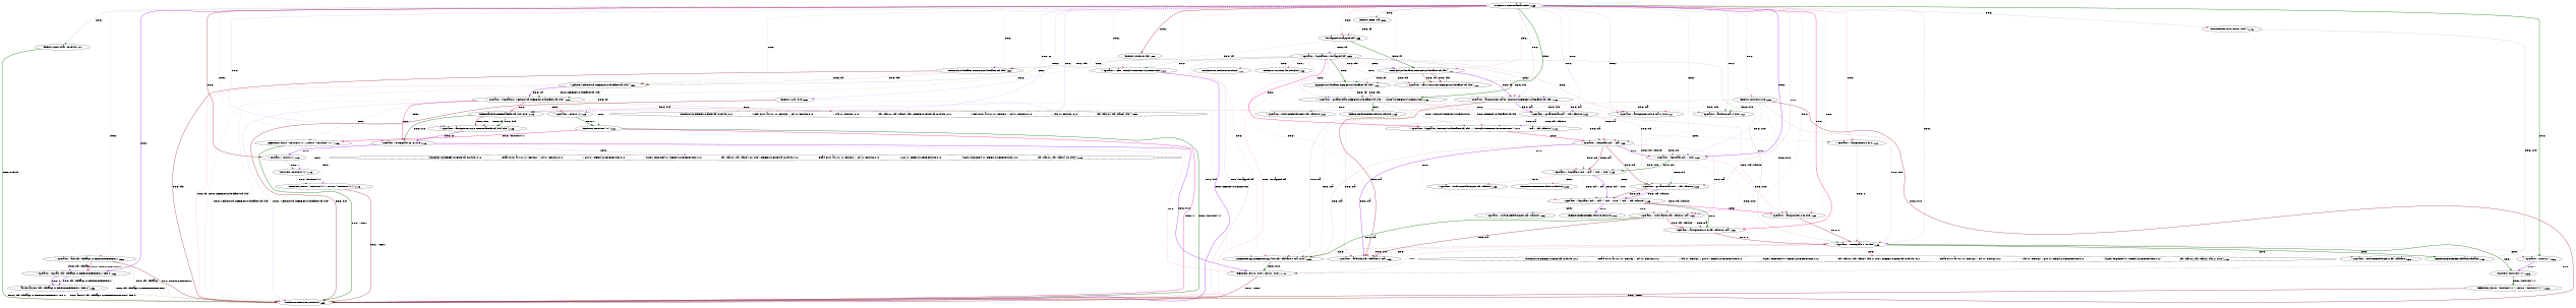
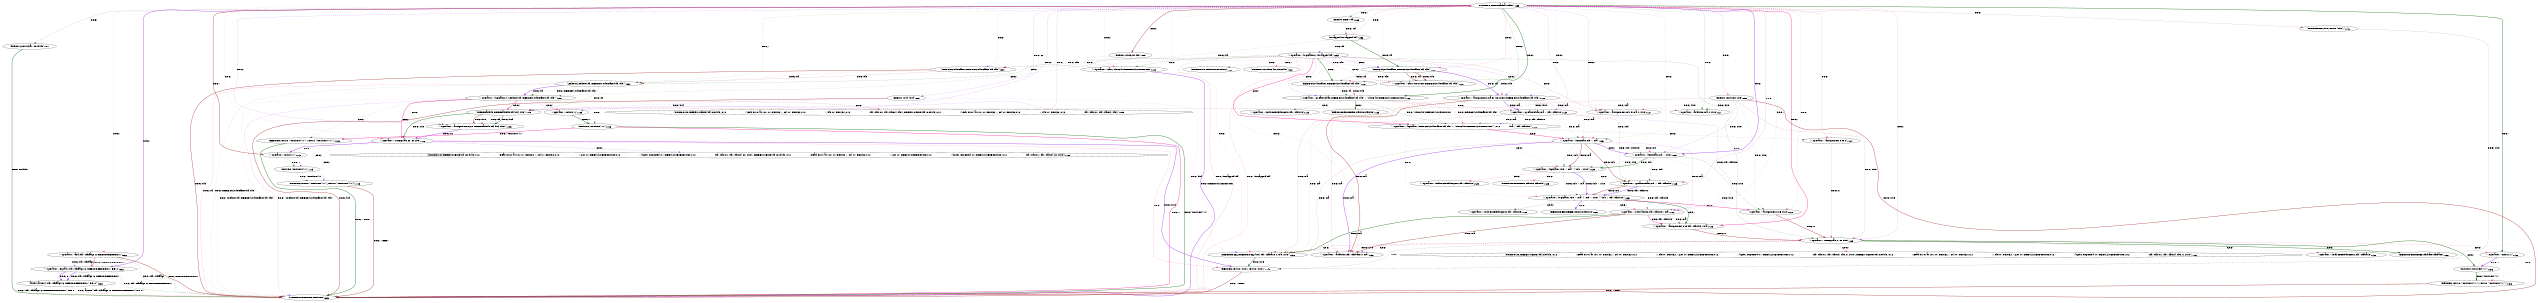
  digraph {
    edge [color=darkgreen style=dashed]
    n1 [label=<(METHOD,TIFFReadRawTile1)<SUB>1089</SUB>>]
    n2 [label=<(PARAM,TIFF *tif)<SUB>1089</SUB>>]
    n3 [label=<(PARAM,uint32_t tile)<SUB>1089</SUB>>]
    n4 [label=<(PARAM,void *buf)<SUB>1089</SUB>>]
    n5 [label=<(PARAM,tmsize_t size)<SUB>1090</SUB>>]
    n6 [label=<(PARAM,const char *module)<SUB>1090</SUB>>]
    n7 [label=<(IDENTIFIER,size,return (size);)<SUB>1140</SUB>>]
    n8 [label=<(&lt;operator&gt;.equals,(tif-&gt;tif_flags &amp; TIFF_NOREADRAW) == 0)<SUB>1092</SUB>>]
    n9 [label=<(&lt;operator&gt;.assignment,cc = TIFFReadFile(tif, buf, size))<SUB>1105</SUB>>]
    n10 [label=<(&lt;operator&gt;.and,tif-&gt;tif_flags &amp; TIFF_NOREADRAW)<SUB>1092</SUB>>]
    n11 [label=<(isMapped,isMapped(tif))<SUB>1093</SUB>>]
    n12 [label=<(&lt;operator&gt;.notEquals,cc != size)<SUB>1106</SUB>>]
    n13 [label=<(&lt;operator&gt;.assignment,ma = (tmsize_t)TIFFGetStrileOffset(tif, tile))<SUB>1120</SUB>>]
    n14 [label=<(&lt;operator&gt;.assignment,mb = ma + size)<SUB>1121</SUB>>]
    n15 [label=<(_TIFFmemcpy,_TIFFmemcpy(buf, tif-&gt;tif_base + ma, size))<SUB>1138</SUB>>]
    n16 [label=<(TIFFReadFile,TIFFReadFile(tif, buf, size))<SUB>1105</SUB>>]
    n17 [label=<(&lt;operator&gt;.notEquals,n != size)<SUB>1129</SUB>>]
    n18 [label=<(SeekOK,SeekOK(tif, TIFFGetStrileOffset(tif, tile)))<SUB>1097</SUB>>]
    n19 [label=<(&lt;operator&gt;.addition,ma + size)<SUB>1121</SUB>>]
    n20 [label=<(&lt;operator&gt;.assignment,n = 0)<SUB>1124</SUB>>]
    n21 [label=<(&lt;operator&gt;.addition,tif-&gt;tif_base + ma)<SUB>1138</SUB>>]
    n22 [label=<(TIFFGetStrileOffset,TIFFGetStrileOffset(tif, tile))<SUB>1097</SUB>>]
    n23 [label=<(TIFFGetStrileOffset,TIFFGetStrileOffset(tif, tile))<SUB>1120</SUB>>]
    n24 [label=<(&lt;operator&gt;.greaterThan,TIFFGetStrileOffset(tif, tile) &gt; (uint64_t)TIFF_TMSIZE_T_MAX)<SUB>1122</SUB>>]
    n25 [label=<(&lt;operator&gt;.greaterThan,ma &gt; tif-&gt;tif_size)<SUB>1123</SUB>>]
    n26 [label=<(&lt;operator&gt;.minus,-1)<SUB>1103</SUB>>]
    n27 [label=<(&lt;operator&gt;.minus,-1)<SUB>1113</SUB>>]
    n28 [label=<(TIFFGetStrileOffset,TIFFGetStrileOffset(tif, tile))<SUB>1122</SUB>>]
    n29 [label=<(&lt;operator&gt;.cast,(uint64_t)TIFF_TMSIZE_T_MAX)<SUB>1122</SUB>>]
    n30 [label=<(&lt;operator&gt;.assignment,n = tif-&gt;tif_size - ma)<SUB>1126</SUB>>]
    n31 [label=<(&lt;operator&gt;.minus,-1)<SUB>1136</SUB>>]
    n32 [label=<(&lt;operator&gt;.greaterThan,mb &gt; tif-&gt;tif_size)<SUB>1125</SUB>>]
    n33 [label=<(&lt;operator&gt;.assignment,n = size)<SUB>1128</SUB>>]
    n34 [label=<(&lt;operator&gt;.lessThan,mb &lt; ma)<SUB>1125</SUB>>]
    n35 [label=<(&lt;operator&gt;.lessThan,mb &lt; size)<SUB>1125</SUB>>]
    n36 [label=<(&lt;operator&gt;.subtraction,tif-&gt;tif_size - ma)<SUB>1126</SUB>>]
    n37 [label=<(METHOD_RETURN,tmsize_t)<SUB>1089</SUB>>]
    n38 [label=<(RETURN,return (size);,return (size);)<SUB>1140</SUB>>]
    n39 [label=<(assert,assert((tif-&gt;tif_flags &amp; TIFF_NOREADRAW) == 0))<SUB>1092</SUB>>]
    n40 [label=<(&lt;operator&gt;.logicalNot,!isMapped(tif))<SUB>1093</SUB>>]
    n41 [label=<(RETURN,return ((tmsize_t)(-1));,return ((tmsize_t)(-1));)<SUB>1113</SUB>>]
    n42 [label=<(tmsize_t,(tmsize_t)(-1))<SUB>1113</SUB>>]
    n43 [label=<(UNKNOWN,TIFFErrorExtR(tif, module,\012                          &quot;Read error at row %&quot; PRIu32 &quot;, col %&quot; PRIu32\012                          &quot;; got %&quot; TIFF_SSIZE_FORMAT\012                          &quot; bytes, expected %&quot; TIFF_SSIZE_FORMAT,\012                          tif-&gt;tif_row, tif-&gt;tif_col, cc, size);,TIFFErrorExtR(tif, module,\012                          &quot;Read error at row %&quot; PRIu32 &quot;, col %&quot; PRIu32\012                          &quot;; got %&quot; TIFF_SSIZE_FORMAT\012                          &quot; bytes, expected %&quot; TIFF_SSIZE_FORMAT,\012                          tif-&gt;tif_row, tif-&gt;tif_col, cc, size);)<SUB>1108</SUB>>]
    n44 [label=<(RETURN,return ((tmsize_t)(-1));,return ((tmsize_t)(-1));)<SUB>1136</SUB>>]
    n45 [label=<(tmsize_t,(tmsize_t)(-1))<SUB>1136</SUB>>]
    n46 [label=<(UNKNOWN,TIFFErrorExtR(tif, module,\012                          &quot;Read error at row %&quot; PRIu32 &quot;, col %&quot; PRIu32\012                          &quot;, tile %&quot; PRIu32 &quot;; got %&quot; TIFF_SSIZE_FORMAT\012                          &quot; bytes, expected %&quot; TIFF_SSIZE_FORMAT,\012                          tif-&gt;tif_row, tif-&gt;tif_col, tile, n, size);,TIFFErrorExtR(tif, module,\012                          &quot;Read error at row %&quot; PRIu32 &quot;, col %&quot; PRIu32\012                          &quot;, tile %&quot; PRIu32 &quot;; got %&quot; TIFF_SSIZE_FORMAT\012                          &quot; bytes, expected %&quot; TIFF_SSIZE_FORMAT,\012                          tif-&gt;tif_row, tif-&gt;tif_col, tile, n, size);)<SUB>1131</SUB>>]
    n47 [label=<(&lt;operator&gt;.indirectFieldAccess,tif-&gt;tif_base)<SUB>1138</SUB>>]
    n48 [label=<(FIELD_IDENTIFIER,tif_base,tif_base)<SUB>1138</SUB>>]
    n49 [label=<(&lt;operator&gt;.logicalNot,!SeekOK(tif, TIFFGetStrileOffset(tif, tile)))<SUB>1097</SUB>>]
    n50 [label=<(&lt;operator&gt;.cast,(tmsize_t)TIFFGetStrileOffset(tif, tile))<SUB>1120</SUB>>]
    n51 [label=<(&lt;operator&gt;.logicalOr,(TIFFGetStrileOffset(tif, tile) &gt; (uint64_t)TIFF_TMSIZE_T_MAX) ||\012            (ma &gt; tif-&gt;tif_size))<SUB>1122</SUB>>]
    n52 [label=<(&lt;operator&gt;.indirectFieldAccess,tif-&gt;tif_size)<SUB>1123</SUB>>]
    n53 [label=<(FIELD_IDENTIFIER,tif_size,tif_size)<SUB>1123</SUB>>]
    n54 [label=<(tmsize_t,(tmsize_t)(-1))<SUB>1103</SUB>>]
    n55 [label=<(&lt;operator&gt;.logicalOr,(mb &lt; ma) || (mb &lt; size) || (mb &gt; tif-&gt;tif_size))<SUB>1125</SUB>>]
    n56 [label=<(&lt;operator&gt;.logicalOr,(mb &lt; ma) || (mb &lt; size))<SUB>1125</SUB>>]
    n57 [label=<(UNKNOWN,tmsize_t,tmsize_t)<SUB>1120</SUB>>]
    n58 [label=<(UNKNOWN,uint64_t,uint64_t)<SUB>1422</SUB>>]
    n59 [label=<(RETURN,return ((tmsize_t)(-1));,return ((tmsize_t)(-1));)<SUB>1103</SUB>>]
    n60 [label=<(UNKNOWN,TIFFErrorExtR(tif, module,\012                          &quot;Seek error at row %&quot; PRIu32 &quot;, col %&quot; PRIu32\012                          &quot;, tile %&quot; PRIu32,\012                          tif-&gt;tif_row, tif-&gt;tif_col, tile);,TIFFErrorExtR(tif, module,\012                          &quot;Seek error at row %&quot; PRIu32 &quot;, col %&quot; PRIu32\012                          &quot;, tile %&quot; PRIu32,\012                          tif-&gt;tif_row, tif-&gt;tif_col, tile);)<SUB>1099</SUB>>]
    n61 [label=<(&lt;operator&gt;.indirectFieldAccess,tif-&gt;tif_size)<SUB>1126</SUB>>]
    n62 [label=<(FIELD_IDENTIFIER,tif_size,tif_size)<SUB>1126</SUB>>]
    n63 [label=<(&lt;operator&gt;.indirectFieldAccess,tif-&gt;tif_size)<SUB>1125</SUB>>]
    n64 [label=<(FIELD_IDENTIFIER,tif_size,tif_size)<SUB>1125</SUB>>]
    n1 -> n2 [label="DDG: "]
    n1 -> n3 [color=brown label="DDG: " style=bold]
    n1 -> n4 [color=purple label="DDG: cc"]
    n1 -> n5 [color=deeppink label="DDG: "]
    n1 -> n6 [label="DDG: "]
    n1 -> n7 [color=brown label="DDG: "]
    n1 -> n8 [color=purple label="DDG: " style=bold]
    n1 -> n9 [color=purple label="DDG: "]
    n1 -> n10 [color=deeppink label="DDG: " style=dotted]
-   n1 -> n11 [color=deeppink label="DDG: "]
+   n11 -> n1 [color=deeppink label="DDG: "]
    n1 -> n12 [color=deeppink label="DDG: " style=dotted]
    n1 -> n13 [color=purple label="DDG: " style=dotted]
    n1 -> n14 [color=purple label="DDG: "]
    n1 -> n15 [color=deeppink label="DDG: " style=dotted]
    n1 -> n16 [color=purple label="DDG: "]
    n1 -> n17 [color=purple label="DDG: "]
    n1 -> n18 [label="DDG: " style=dotted]
    n1 -> n19 [label="DDG: "]
    n1 -> n20 [color=deeppink label="DDG: "]
    n1 -> n21 [color=brown label="DDG: " style=dotted]
    n1 -> n22 [color=purple label="DDG: " style=dotted]
    n1 -> n23 [color=deeppink label="DDG: "]
    n1 -> n24 [label="DDG: " style=bold]
    n1 -> n25 [color=purple label="DDG: "]
    n1 -> n26 [color=purple label="DDG: "]
    n1 -> n27 [color=brown label="DDG: " style=bold]
    n1 -> n28 [label="DDG: "]
    n1 -> n29 [color=deeppink label="DDG: " style=dotted]
    n1 -> n30 [color=deeppink label="DDG: " style=bold]
    n1 -> n31 [label="DDG: " style=bold]
    n1 -> n32 [color=brown label="DDG: "]
    n1 -> n33 [color=brown label="DDG: " style=dotted]
    n1 -> n34 [label="DDG: " style=dotted]
    n1 -> n35 [color=purple label="DDG: " style=bold]
    n1 -> n36 [color=brown label="DDG: " style=dotted]
    n2 -> n11 [color=brown label="DDG: tif"]
    n3 -> n22 [color=brown label="DDG: tile" style=dotted]
    n3 -> n23 [color=purple label="DDG: tile" style=dotted]
    n4 -> n15 [color=purple label="DDG: buf" style=dotted]
    n4 -> n16 [color=purple label="DDG: buf" style=dotted]
    n4 -> n37 [color=brown label="DDG: buf" style=bold]
    n5 -> n14 [color=deeppink label="DDG: size" style=dotted]
    n5 -> n16 [color=brown label="DDG: size"]
    n5 -> n17 [color=brown label="DDG: size"]
    n5 -> n19 [label="DDG: size" style=dotted]
    n5 -> n33 [label="DDG: size" style=dotted]
    n5 -> n35 [color=purple label="DDG: size"]
    n5 -> n37 [color=brown label="DDG: size" style=bold]
    n6 -> n37 [label="TIFF: module" style=bold]
    n7 -> n38 [label="DDG: size"]
    n8 -> n37 [label="DDG: tif-&gt;tif_flags &amp; TIFF_NOREADRAW"]
    n8 -> n39 [color=purple label="DDG: tif-&gt;tif_flags &amp; TIFF_NOREADRAW" style=bold]
    n8 -> n39 [color=purple label="DDG: 0" style=bold]
    n9 -> n12 [color=purple label="DDG: cc" style=bold]
    n10 -> n8 [color=purple label="DDG: tif-&gt;tif_flags" style=dotted]
    n10 -> n8 [color=deeppink label="DDG: TIFF_NOREADRAW" style=bold]
    n10 -> n37 [label="DDG: tif-&gt;tif_flags"]
    n10 -> n37 [color=brown label="DDG: TIFF_NOREADRAW" style=bold]
    n11 -> n22 [label="DDG: tif" style=dotted]
    n11 -> n23 [label="DDG: tif" style=bold]
    n11 -> n40 [color=purple label="DDG: tif" style=dotted]
    n12 -> n27 [color=purple label="CDG: " style=bold]
    n12 -> n38 [color=purple label="DDG: size" style=bold]
    n12 -> n38 [color=deeppink label="CDG: "]
    n12 -> n41 [color=purple label="CDG: " style=dotted]
    n12 -> n42 [color=purple label="CDG: " style=dotted]
    n12 -> n43 [color=purple label="CDG: "]
    n13 -> n14 [color=brown label="DDG: ma" style=dotted]
    n13 -> n15 [color=brown label="DDG: ma"]
    n13 -> n19 [color=brown label="DDG: ma" style=dotted]
    n13 -> n21 [color=brown label="DDG: ma" style=bold]
    n13 -> n25 [color=purple label="DDG: ma" style=bold]
    n13 -> n34 [color=deeppink label="DDG: ma" style=dotted]
    n14 -> n34 [color=deeppink label="DDG: mb" style=dotted]
    n15 -> n38 [label="DDG: size" style=bold]
    n16 -> n9 [color=brown label="DDG: tif"]
    n16 -> n9 [label="DDG: buf" style=bold]
    n16 -> n9 [color=brown label="DDG: size" style=bold]
    n16 -> n12 [label="DDG: size" style=bold]
    n17 -> n15 [color=deeppink label="DDG: size" style=dotted]
    n17 -> n15 [color=brown label="CDG: "]
    n17 -> n21 [color=purple label="CDG: " style=dotted]
    n17 -> n31 [color=deeppink label="CDG: " style=dotted]
    n17 -> n38 [color=brown label="MAX: "]
    n17 -> n44 [color=deeppink label="CDG: " style=dotted]
    n17 -> n45 [label="CDG: " style=bold]
    n17 -> n46 [color=deeppink label="CDG: "]
    n17 -> n47 [color=brown label="CDG: " style=dotted]
    n17 -> n48 [label="CDG: " style=bold]
    n18 -> n16 [label="DDG: tif"]
    n18 -> n37 [color=deeppink label="DDG: tif"]
    n18 -> n37 [label="DDG: TIFFGetStrileOffset(tif, tile)" style=dotted]
    n18 -> n49 [color=purple label="DDG: tif" style=bold]
    n18 -> n49 [label="DDG: TIFFGetStrileOffset(tif, tile)" style=dotted]
    n20 -> n17 [color=brown label="DDG: n"]
    n22 -> n18 [color=brown label="DDG: tif" style=dotted]
    n22 -> n18 [color=brown label="DDG: tile"]
    n22 -> n37 [color=brown label="DDG: tile" style=bold]
    n23 -> n13 [color=purple label="DDG: tif" style=bold]
    n23 -> n13 [color=brown label="DDG: tile" style=dotted]
    n23 -> n28 [label="DDG: tif"]
    n23 -> n28 [color=deeppink label="DDG: tile" style=dotted]
    n23 -> n50 [color=brown label="DDG: tif" style=bold]
    n23 -> n50 [color=brown label="DDG: tile" style=bold]
    n24 -> n25 [color=brown label="CDG: "]
    n24 -> n51 [color=deeppink label="DDG: TIFFGetStrileOffset(tif, tile)"]
    n24 -> n51 [label="DDG: (uint64_t)TIFF_TMSIZE_T_MAX"]
    n24 -> n52 [label="CDG: " style=dotted]
    n24 -> n53 [label="CDG: " style=bold]
    n25 -> n15 [label="DDG: ma" style=dotted]
    n25 -> n21 [color=brown label="DDG: ma"]
    n25 -> n32 [color=brown label="DDG: tif-&gt;tif_size"]
    n25 -> n34 [label="DDG: ma" style=dotted]
    n25 -> n36 [color=purple label="DDG: tif-&gt;tif_size"]
    n25 -> n51 [color=brown label="DDG: ma" style=dotted]
    n25 -> n51 [color=purple label="DDG: tif-&gt;tif_size" style=dotted]
    n26 -> n54 [label="DDG: 1" style=bold]
    n27 -> n42 [label="DDG: 1"]
    n28 -> n24 [label="DDG: tif"]
    n28 -> n24 [color=deeppink label="DDG: tile" style=dotted]
    n29 -> n37 [color=purple label="DDG: TIFF_TMSIZE_T_MAX" style=bold]
    n30 -> n17 [color=brown label="DDG: n" style=bold]
    n31 -> n45 [color=purple label="DDG: 1" style=bold]
    n32 -> n36 [color=brown label="DDG: tif-&gt;tif_size" style=dotted]
    n32 -> n55 [color=brown label="DDG: mb" style=bold]
    n32 -> n55 [color=purple label="DDG: tif-&gt;tif_size" style=bold]
    n33 -> n17 [color=brown label="DDG: n" style=bold]
    n34 -> n15 [color=brown label="DDG: ma"]
    n34 -> n21 [color=purple label="DDG: ma" style=bold]
    n34 -> n32 [color=brown label="DDG: mb" style=bold]
    n34 -> n35 [color=deeppink label="DDG: mb" style=dotted]
    n34 -> n35 [color=purple label="CDG: " style=bold]
    n34 -> n36 [color=purple label="DDG: ma"]
    n34 -> n56 [label="DDG: mb" style=dotted]
    n34 -> n56 [color=brown label="DDG: ma" style=bold]
    n35 -> n17 [color=deeppink label="DDG: size" style=dotted]
    n35 -> n32 [label="DDG: mb"]
-   n35 -> n33 [color=deeppink label="DDG: size"]
+   n35 -> n33 [label="DDG: size"]
    n35 -> n56 [label="DDG: mb" style=bold]
    n35 -> n56 [label="DDG: size" style=dotted]
    n36 -> n15 [label="DDG: ma" style=bold]
    n36 -> n21 [color=brown label="DDG: ma" style=bold]
    n36 -> n30 [color=deeppink label="DDG: tif-&gt;tif_size" style=bold]
    n36 -> n30 [label="DDG: ma"]
    n38 -> n37 [color=brown label="DDG: &lt;RET&gt;" style=bold]
    n39 -> n37 [color=brown label="DDG: (tif-&gt;tif_flags &amp; TIFF_NOREADRAW) == 0"]
    n39 -> n37 [color=deeppink label="DDG: assert((tif-&gt;tif_flags &amp; TIFF_NOREADRAW) == 0)"]
    n40 -> n13 [color=purple label="CDG: "]
    n40 -> n14 [color=brown label="CDG: "]
    n40 -> n17 [label="CDG: "]
    n40 -> n18 [label="CDG: "]
    n40 -> n22 [color=deeppink label="CDG: " style=dotted]
    n40 -> n23 [color=purple label="CDG: "]
    n40 -> n24 [color=purple label="CDG: "]
    n40 -> n28 [label="CDG: " style=bold]
    n40 -> n29 [label="CDG: "]
    n40 -> n37 [color=brown label="DDG: isMapped(tif)"]
    n40 -> n37 [color=deeppink label="DDG: !isMapped(tif)"]
    n40 -> n49 [label="CDG: " style=dotted]
    n40 -> n50 [color=deeppink label="CDG: "]
    n40 -> n51 [color=deeppink label="CDG: " style=bold]
    n40 -> n57 [color=brown label="CDG: " style=dotted]
    n40 -> n58 [color=deeppink label="CDG: "]
    n41 -> n37 [color=brown label="DDG: &lt;RET&gt;" style=bold]
    n42 -> n41 [label="DDG: (tmsize_t)(-1)"]
    n44 -> n37 [color=brown label="DDG: &lt;RET&gt;" style=bold]
    n45 -> n44 [label="DDG: (tmsize_t)(-1)" style=bold]
    n49 -> n9 [label="CDG: " style=dotted]
    n49 -> n12 [color=deeppink label="CDG: " style=bold]
    n49 -> n16 [color=deeppink label="CDG: " style=bold]
    n49 -> n26 [color=deeppink label="CDG: "]
    n49 -> n37 [color=deeppink label="DDG: SeekOK(tif, TIFFGetStrileOffset(tif, tile))" style=dotted]
    n49 -> n37 [color=purple label="DDG: !SeekOK(tif, TIFFGetStrileOffset(tif, tile))"]
    n49 -> n54 [label="CDG: " style=dotted]
    n49 -> n59 [label="CDG: " style=dotted]
    n49 -> n60 [color=brown label="CDG: "]
    n51 -> n20 [label="CDG: " style=dotted]
    n51 -> n34 [color=deeppink label="CDG: " style=bold]
    n51 -> n55 [color=deeppink label="CDG: " style=dotted]
    n51 -> n56 [color=deeppink label="CDG: " style=dotted]
    n54 -> n37 [color=deeppink label="DDG: -1" style=bold]
    n54 -> n37 [label="DDG: (tmsize_t)(-1)" style=bold]
    n54 -> n59 [color=deeppink label="DDG: (tmsize_t)(-1)" style=bold]
    n55 -> n30 [label="CDG: " style=bold]
    n55 -> n33 [color=deeppink label="CDG: " style=bold]
    n55 -> n36 [color=deeppink label="CDG: "]
    n55 -> n61 [label="CDG: "]
    n55 -> n62 [color=purple label="CDG: " style=bold]
    n56 -> n32 [label="CDG: " style=dotted]
    n56 -> n55 [label="DDG: mb &lt; ma" style=dotted]
    n56 -> n55 [color=purple label="DDG: mb &lt; size" style=bold]
    n56 -> n63 [color=deeppink label="CDG: "]
    n56 -> n64 [color=deeppink label="CDG: "]
    n59 -> n37 [label="DDG: &lt;RET&gt;" style=bold]
  }
